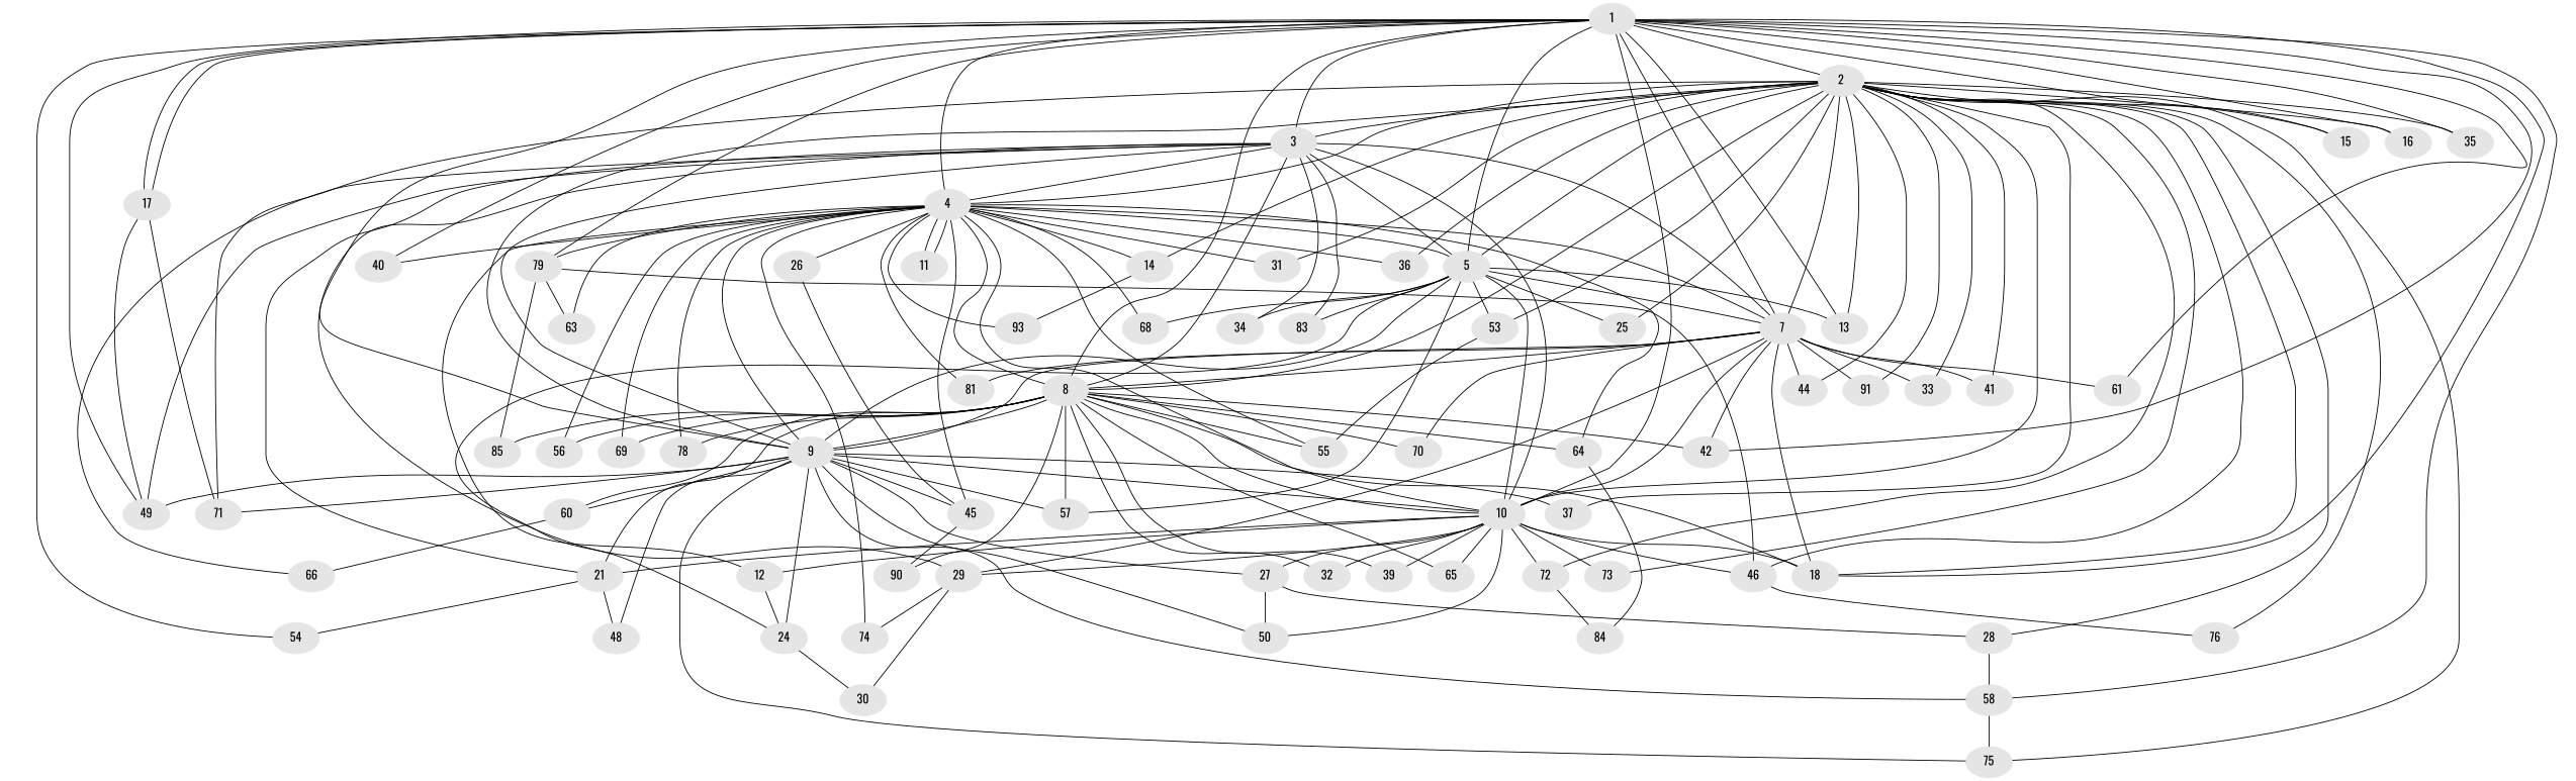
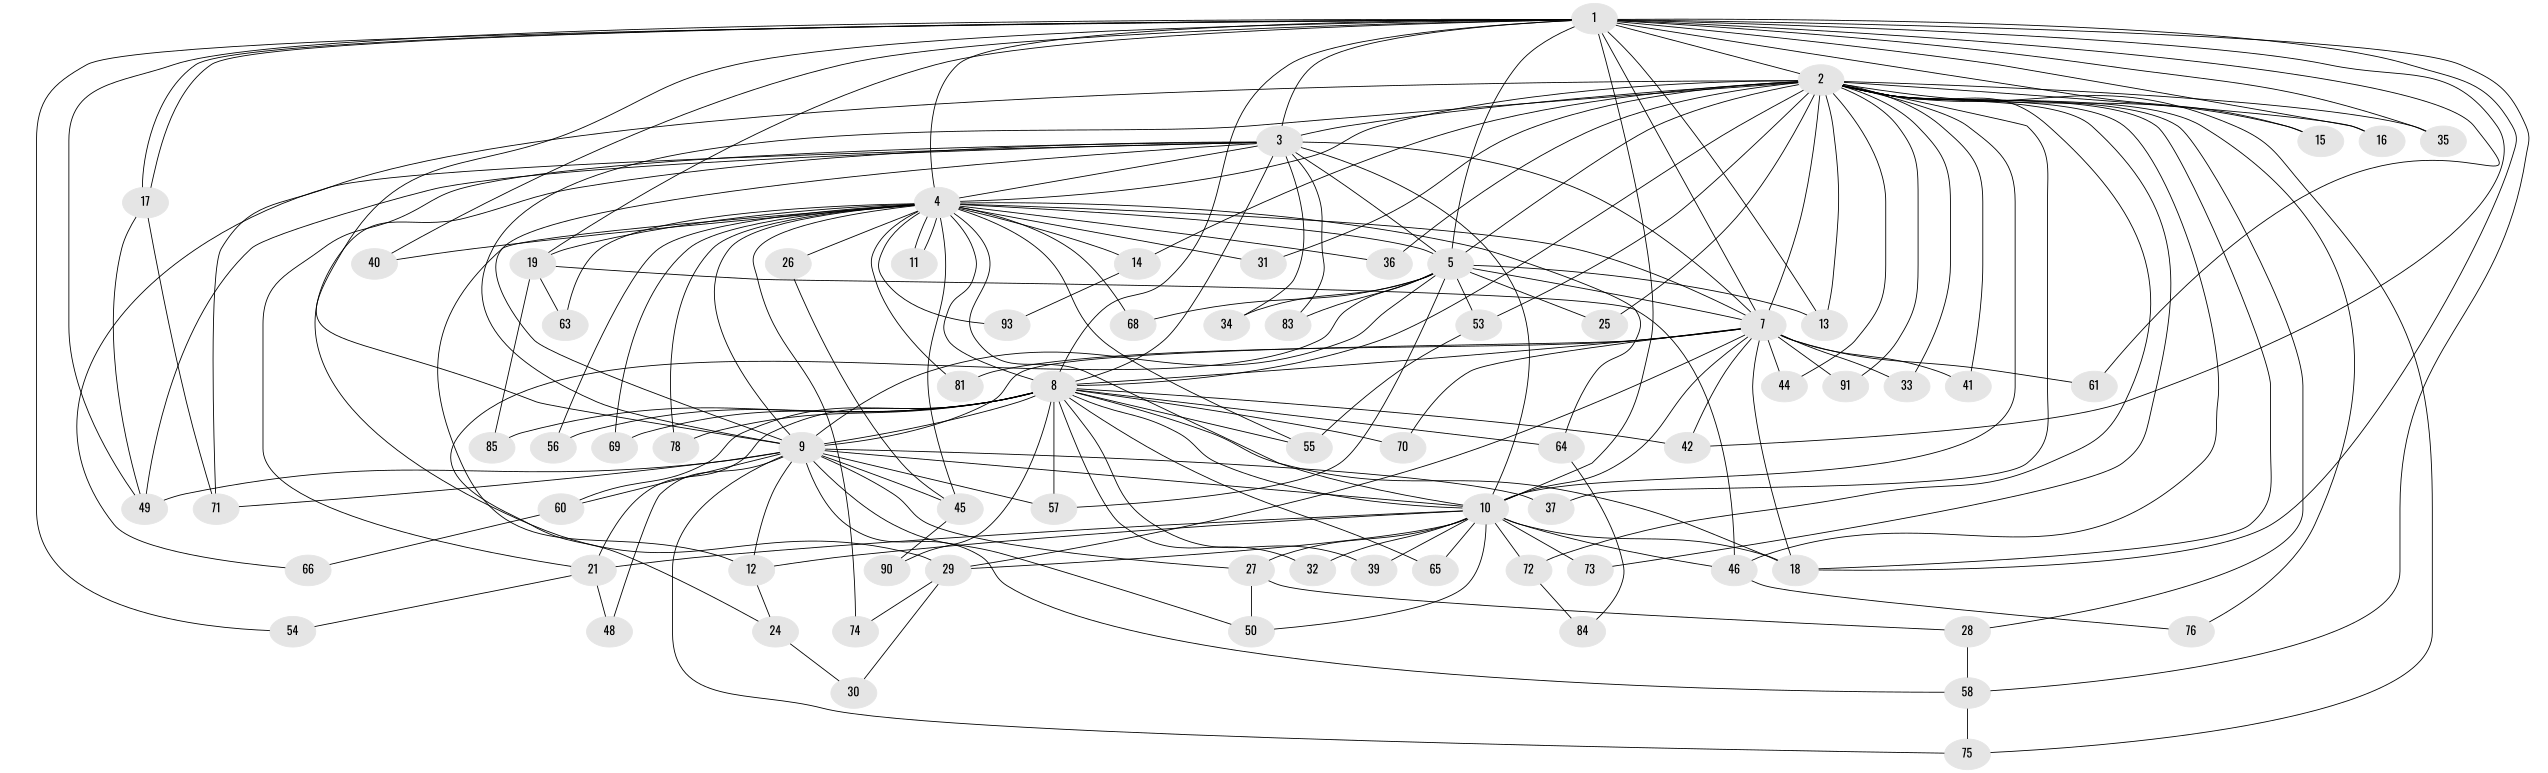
  graph {
    fontname=Oswald
    node [color=gray90 fontname=Oswald style=filled]
    edge [fontname=Oswald]
    1 [super="+51"]
    2 [super="+6"]
    3 [super="+84"]
    4 [super="+23"]
    5 [super="+22"]
    7 [super="+20"]
    8 [super="+82"]
    9 [super="+92"]
    10 [super="+62"]
    13
    15
    16
    17
    18 [super="+47"]
-   19 [super="+79" label=79]
+   19 [super="+79"]
    35
    40
    42 [super="+94"]
    49 [super="+80"]
    54
    58
    61
    14
    25
    28 [super="+88"]
    31
    33
    36
    37 [super="+43"]
    41
    44
    46
    53
    71 [super="+77"]
    72
    73
    75 [super="+89"]
    76
    91
    21 [super="+39"]
    29 [super="+67"]
    34
    66
    83
    11
    12 [super="+86"]
    26
    45 [super="+59"]
    55
    56
    63
    64
    68
    69
    74
    78
    81
    93
    24
    57
    70
    32
    n63 [label=39]
    60
    65
    85
    90
    27
    48
    50 [super="+52"]
    n71 [label=84]
    30
    1 -- 2 [weight=2]
    1 -- 3
    1 -- 4
    1 -- 5
    1 -- 7 [weight=2]
    1 -- 8
    1 -- 9
    1 -- 10
    1 -- 13
    1 -- 15
    1 -- 16
    1 -- 17
    1 -- 17
    1 -- 18
    1 -- 19
    1 -- 35
    1 -- 40
    1 -- 42
    1 -- 49
    1 -- 54
    1 -- 58
    1 -- 61
    2 -- 3 [weight=2]
    2 -- 4 [weight=2]
    2 -- 5 [weight=2]
    2 -- 7 [weight=2]
    2 -- 8 [weight=2]
    2 -- 9 [weight=2]
    2 -- 10 [weight=2]
    2 -- 13
    2 -- 15
    2 -- 16
    2 -- 18
    2 -- 35
    2 -- 14
    2 -- 25
    2 -- 28
    2 -- 31
    2 -- 33
    2 -- 36
    2 -- 37
    2 -- 41
    2 -- 44
    2 -- 46
    2 -- 53
    2 -- 71
    2 -- 72
    2 -- 73
    2 -- 75
    2 -- 76
    2 -- 91
    3 -- 4
    3 -- 5
    3 -- 7
    3 -- 8
    3 -- 9
    3 -- 10
    3 -- 49
    3 -- 21
    3 -- 29
    3 -- 34
    3 -- 66
    3 -- 83
    4 -- 5
    4 -- 7
    4 -- 8 [weight=2]
    4 -- 9
    4 -- 10
    4 -- 19
    4 -- 40
    4 -- 14
    4 -- 31
    4 -- 36
    4 -- 11
    4 -- 11
    4 -- 12
    4 -- 26 [weight=2]
    4 -- 45
    4 -- 55
    4 -- 56
    4 -- 63
    4 -- 64
    4 -- 68
    4 -- 69
    4 -- 74
    4 -- 78
    4 -- 81
    4 -- 93
    5 -- 7
    5 -- 9
-   5 -- 10
    5 -- 13
    5 -- 25
    5 -- 53
    5 -- 34
    5 -- 83
    5 -- 68
    5 -- 24
    5 -- 57
    7 -- 8
    7 -- 9
    7 -- 10
    7 -- 18
    7 -- 42
    7 -- 61
    7 -- 33
    7 -- 41
    7 -- 44
    7 -- 91
    7 -- 29
    7 -- 81
    7 -- 70
    8 -- 9
    8 -- 10
    8 -- 18
    8 -- 42
    8 -- 21
    8 -- 55
    8 -- 56
    8 -- 64
    8 -- 69
    8 -- 78
    8 -- 57
    8 -- 70
    8 -- 32
    8 -- n63
    8 -- 60
    8 -- 65
    8 -- 85
    8 -- 90
    9 -- 10
    9 -- 49
    9 -- 58
    9 -- 37
    9 -- 71
    9 -- 75
    9 -- 45
-   9 -- 24
+   9 -- 12
    9 -- 57
    9 -- 60
    9 -- 27
    9 -- 48
    9 -- 50
    10 -- 18
    10 -- 46
    10 -- 72
    10 -- 73
    10 -- 21
    10 -- 29
    10 -- 12
    10 -- 32
    10 -- n63
    10 -- 65
    10 -- 27
    10 -- 50
    17 -- 49
    17 -- 71
    19 -- 46
    19 -- 63
    19 -- 85
    58 -- 75
    14 -- 93
    28 -- 58
    46 -- 76
    53 -- 55
    72 -- n71
    21 -- 54
    21 -- 48
    29 -- 74
    29 -- 30
    12 -- 24
    26 -- 45
    45 -- 90
    64 -- n71
    24 -- 30
    60 -- 66
    27 -- 28
    27 -- 50
  }
